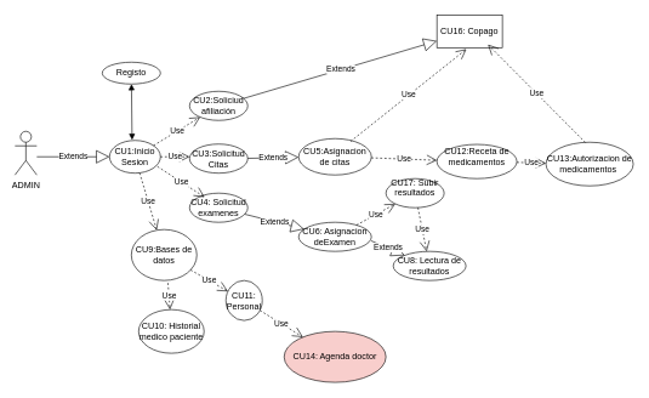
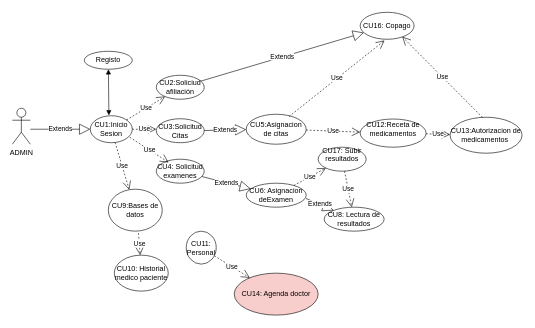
  <mxCell id="0" />
  <mxCell id="1" parent="0" />
  <mxCell id="2" value="&lt;font style=&quot;vertical-align: inherit;&quot;&gt;&lt;font style=&quot;vertical-align: inherit;&quot;&gt;ADMIN&lt;/font&gt;&lt;/font&gt;" style="shape=umlActor;verticalLabelPosition=bottom;verticalAlign=top;html=1;" parent="1" vertex="1"><mxGeometry x="20" y="180" width="30" height="60" as="geometry" /></mxCell>
  <mxCell id="3" value="CU1:Inicio Sesion" style="ellipse;whiteSpace=wrap;html=1;" parent="1" vertex="1"><mxGeometry x="150" y="192.5" width="70" height="45" as="geometry" /></mxCell>
  <mxCell id="4" value="Registo" style="ellipse;whiteSpace=wrap;html=1;" parent="1" vertex="1"><mxGeometry x="140" y="85" width="80" height="30" as="geometry" /></mxCell>
  <mxCell id="5" value="" style="endArrow=block;startArrow=block;endFill=1;startFill=1;html=1;rounded=0;entryX=0.443;entryY=-0.014;entryDx=0;entryDy=0;entryPerimeter=0;" parent="1" source="4" target="3" edge="1"><mxGeometry width="160" relative="1" as="geometry"><mxPoint x="180" y="55" as="sourcePoint" /><mxPoint x="180" y="215" as="targetPoint" /></mxGeometry></mxCell>
  <mxCell id="6" value="CU2:Soliciud afiliación" style="ellipse;whiteSpace=wrap;html=1;" parent="1" vertex="1"><mxGeometry x="260" y="125" width="80" height="40" as="geometry" /></mxCell>
  <mxCell id="7" value="CU3:Solicitud Citas" style="ellipse;whiteSpace=wrap;html=1;" parent="1" vertex="1"><mxGeometry x="260" y="197.5" width="80" height="40" as="geometry" /></mxCell>
  <mxCell id="8" value="CU4: Solicitud examenes" style="ellipse;whiteSpace=wrap;html=1;" parent="1" vertex="1"><mxGeometry x="260" y="265" width="80" height="40" as="geometry" /></mxCell>
  <mxCell id="9" value="CU5:Asignacion de citas" style="ellipse;whiteSpace=wrap;html=1;" parent="1" vertex="1"><mxGeometry x="410" y="190" width="100" height="50" as="geometry" /></mxCell>
  <mxCell id="10" value="Extends" style="endArrow=block;endSize=16;endFill=0;html=1;rounded=0;" parent="1" edge="1"><mxGeometry width="160" relative="1" as="geometry"><mxPoint x="50" y="215" as="sourcePoint" /><mxPoint x="150" y="215" as="targetPoint" /></mxGeometry></mxCell>
  <mxCell id="11" value="Use" style="endArrow=open;endSize=12;dashed=1;html=1;rounded=0;" parent="1" source="3" edge="1"><mxGeometry width="160" relative="1" as="geometry"><mxPoint x="220" y="215" as="sourcePoint" /><mxPoint x="260" y="215" as="targetPoint" /></mxGeometry></mxCell>
  <mxCell id="12" value="Use" style="endArrow=open;endSize=12;dashed=1;html=1;rounded=0;" parent="1" source="3" target="6" edge="1"><mxGeometry width="160" relative="1" as="geometry"><mxPoint x="220" y="215" as="sourcePoint" /><mxPoint x="380" y="215" as="targetPoint" /></mxGeometry></mxCell>
  <mxCell id="13" value="Use" style="endArrow=open;endSize=12;dashed=1;html=1;rounded=0;exitX=0.94;exitY=0.797;exitDx=0;exitDy=0;exitPerimeter=0;entryX=0.258;entryY=0.136;entryDx=0;entryDy=0;entryPerimeter=0;" parent="1" source="3" target="8" edge="1"><mxGeometry width="160" relative="1" as="geometry"><mxPoint x="200" y="245" as="sourcePoint" /><mxPoint x="260" y="285" as="targetPoint" /></mxGeometry></mxCell>
  <mxCell id="14" value="CU8: Lectura de resultados" style="ellipse;whiteSpace=wrap;html=1;" parent="1" vertex="1"><mxGeometry x="540" y="345" width="100" height="40" as="geometry" /></mxCell>
  <mxCell id="15" value="Extends" style="endArrow=block;endSize=16;endFill=0;html=1;rounded=0;" parent="1" source="8" target="17" edge="1"><mxGeometry width="160" relative="1" as="geometry"><mxPoint x="340" y="285" as="sourcePoint" /><mxPoint x="440" y="315" as="targetPoint" /></mxGeometry></mxCell>
  <mxCell id="16" value="Extends" style="endArrow=block;endSize=16;endFill=0;html=1;rounded=0;" parent="1" source="7" target="9" edge="1"><mxGeometry width="160" relative="1" as="geometry"><mxPoint x="340" y="217.5" as="sourcePoint" /><mxPoint x="500" y="217.5" as="targetPoint" /></mxGeometry></mxCell>
  <mxCell id="17" value="CU6: Asignacion deExamen" style="ellipse;whiteSpace=wrap;html=1;" parent="1" vertex="1"><mxGeometry x="410" y="305" width="100" height="40" as="geometry" /></mxCell>
  <mxCell id="18" value="Extends" style="endArrow=block;endSize=16;endFill=0;html=1;rounded=0;" parent="1" source="6" target="32" edge="1"><mxGeometry width="160" relative="1" as="geometry"><mxPoint x="400" y="135" as="sourcePoint" /><mxPoint x="397.253" y="77.671" as="targetPoint" /></mxGeometry></mxCell>
  <mxCell id="19" value="Extends" style="endArrow=block;endSize=16;endFill=0;html=1;rounded=0;exitX=0.996;exitY=0.636;exitDx=0;exitDy=0;exitPerimeter=0;" parent="1" source="17" target="14" edge="1"><mxGeometry width="160" relative="1" as="geometry"><mxPoint x="380" y="365" as="sourcePoint" /><mxPoint x="540" y="365" as="targetPoint" /></mxGeometry></mxCell>
  <mxCell id="20" value="CU9:Bases de datos" style="ellipse;whiteSpace=wrap;html=1;" parent="1" vertex="1"><mxGeometry x="180" y="315" width="90" height="70" as="geometry" /></mxCell>
  <mxCell id="21" value="Use" style="endArrow=open;endSize=12;dashed=1;html=1;rounded=0;" parent="1" source="3" target="20" edge="1"><mxGeometry width="160" relative="1" as="geometry"><mxPoint x="50" y="364.66" as="sourcePoint" /><mxPoint x="210" y="364.66" as="targetPoint" /></mxGeometry></mxCell>
  <mxCell id="22" value="CU10: Historial medico paciente" style="ellipse;whiteSpace=wrap;html=1;" parent="1" vertex="1"><mxGeometry x="190" y="425" width="90" height="60" as="geometry" /></mxCell>
  <mxCell id="23" value="Use" style="endArrow=open;endSize=12;dashed=1;html=1;rounded=0;exitX=0.559;exitY=1.048;exitDx=0;exitDy=0;exitPerimeter=0;" parent="1" source="20" target="22" edge="1"><mxGeometry width="160" relative="1" as="geometry"><mxPoint x="240" y="395" as="sourcePoint" /><mxPoint x="400" y="395" as="targetPoint" /></mxGeometry></mxCell>
  <mxCell id="24" value="CU11: Personal" style="ellipse;whiteSpace=wrap;html=1;" parent="1" vertex="1"><mxGeometry x="310" y="385" width="50" height="55" as="geometry" /></mxCell>
- <mxCell id="25" value="Use" style="endArrow=open;endSize=12;dashed=1;html=1;rounded=0;" parent="1" source="20" target="24" edge="1"><mxGeometry width="160" relative="1" as="geometry"><mxPoint x="270" y="365" as="sourcePoint" /><mxPoint x="430" y="365" as="targetPoint" /></mxGeometry></mxCell>
  <mxCell id="26" value="CU12:Receta de medicamentos&lt;div&gt;&lt;br&gt;&lt;/div&gt;" style="ellipse;whiteSpace=wrap;html=1;" parent="1" vertex="1"><mxGeometry x="600" y="198" width="110" height="47" as="geometry" /></mxCell>
  <mxCell id="27" value="Use" style="endArrow=open;endSize=12;dashed=1;html=1;rounded=0;" parent="1" source="9" target="26" edge="1"><mxGeometry width="160" relative="1" as="geometry"><mxPoint x="510" y="215" as="sourcePoint" /><mxPoint x="660" y="155" as="targetPoint" /></mxGeometry></mxCell>
  <mxCell id="28" value="CU13:Autorizacion de medicamentos&amp;nbsp;" style="ellipse;whiteSpace=wrap;html=1;" parent="1" vertex="1"><mxGeometry x="750" y="195" width="120" height="60" as="geometry" /></mxCell>
  <mxCell id="29" value="Use" style="endArrow=open;endSize=12;dashed=1;html=1;rounded=0;" parent="1" source="26" target="28" edge="1"><mxGeometry width="160" relative="1" as="geometry"><mxPoint x="670" y="285" as="sourcePoint" /><mxPoint x="830" y="285" as="targetPoint" /></mxGeometry></mxCell>
  <mxCell id="30" value="CU14: Agenda doctor" style="ellipse;whiteSpace=wrap;html=1;fillColor=#f8cecc;" parent="1" vertex="1"><mxGeometry x="390" y="455" width="140" height="70" as="geometry" /></mxCell>
  <mxCell id="31" value="Use" style="endArrow=open;endSize=12;dashed=1;html=1;rounded=0;" parent="1" source="24" target="30" edge="1"><mxGeometry width="160" relative="1" as="geometry"><mxPoint x="330" y="455" as="sourcePoint" /><mxPoint x="490" y="455" as="targetPoint" /></mxGeometry></mxCell>
- <mxCell id="32" value="CU16: Copago" style="whiteSpace=wrap;html=1;rounded=0;" parent="1" vertex="1"><mxGeometry x="600" y="20" width="90" height="45" as="geometry" /></mxCell>
+ <mxCell id="32" value="CU16: Copago" style="ellipse;whiteSpace=wrap;html=1;" parent="1" vertex="1"><mxGeometry x="600" y="20" width="90" height="45" as="geometry" /></mxCell>
  <mxCell id="33" value="Use" style="endArrow=open;endSize=12;dashed=1;html=1;rounded=0;entryX=0.452;entryY=1.044;entryDx=0;entryDy=0;entryPerimeter=0;exitX=0.713;exitY=0.078;exitDx=0;exitDy=0;exitPerimeter=0;" parent="1" source="9" target="32" edge="1"><mxGeometry width="160" relative="1" as="geometry"><mxPoint x="480" y="185" as="sourcePoint" /><mxPoint x="640" y="185" as="targetPoint" /></mxGeometry></mxCell>
  <mxCell id="34" value="Use" style="endArrow=open;endSize=12;dashed=1;html=1;rounded=0;entryX=0.781;entryY=0.907;entryDx=0;entryDy=0;entryPerimeter=0;exitX=0.451;exitY=0.005;exitDx=0;exitDy=0;exitPerimeter=0;" parent="1" source="28" target="32" edge="1"><mxGeometry width="160" relative="1" as="geometry"><mxPoint x="700" y="125" as="sourcePoint" /><mxPoint x="860" y="125" as="targetPoint" /></mxGeometry></mxCell>
  <mxCell id="35" value="CU17: Subir resultados&lt;div&gt;&lt;br&gt;&lt;/div&gt;" style="ellipse;whiteSpace=wrap;html=1;" parent="1" vertex="1"><mxGeometry x="530" y="245" width="80" height="40" as="geometry" /></mxCell>
  <mxCell id="36" value="Use" style="endArrow=open;endSize=12;dashed=1;html=1;rounded=0;" parent="1" source="17" target="35" edge="1"><mxGeometry width="160" relative="1" as="geometry"><mxPoint x="460" y="305" as="sourcePoint" /><mxPoint x="620" y="305" as="targetPoint" /></mxGeometry></mxCell>
  <mxCell id="37" value="Use" style="endArrow=open;endSize=12;dashed=1;html=1;rounded=0;" parent="1" source="35" target="14" edge="1"><mxGeometry width="160" relative="1" as="geometry"><mxPoint x="620" y="305" as="sourcePoint" /><mxPoint x="780" y="305" as="targetPoint" /></mxGeometry></mxCell>
